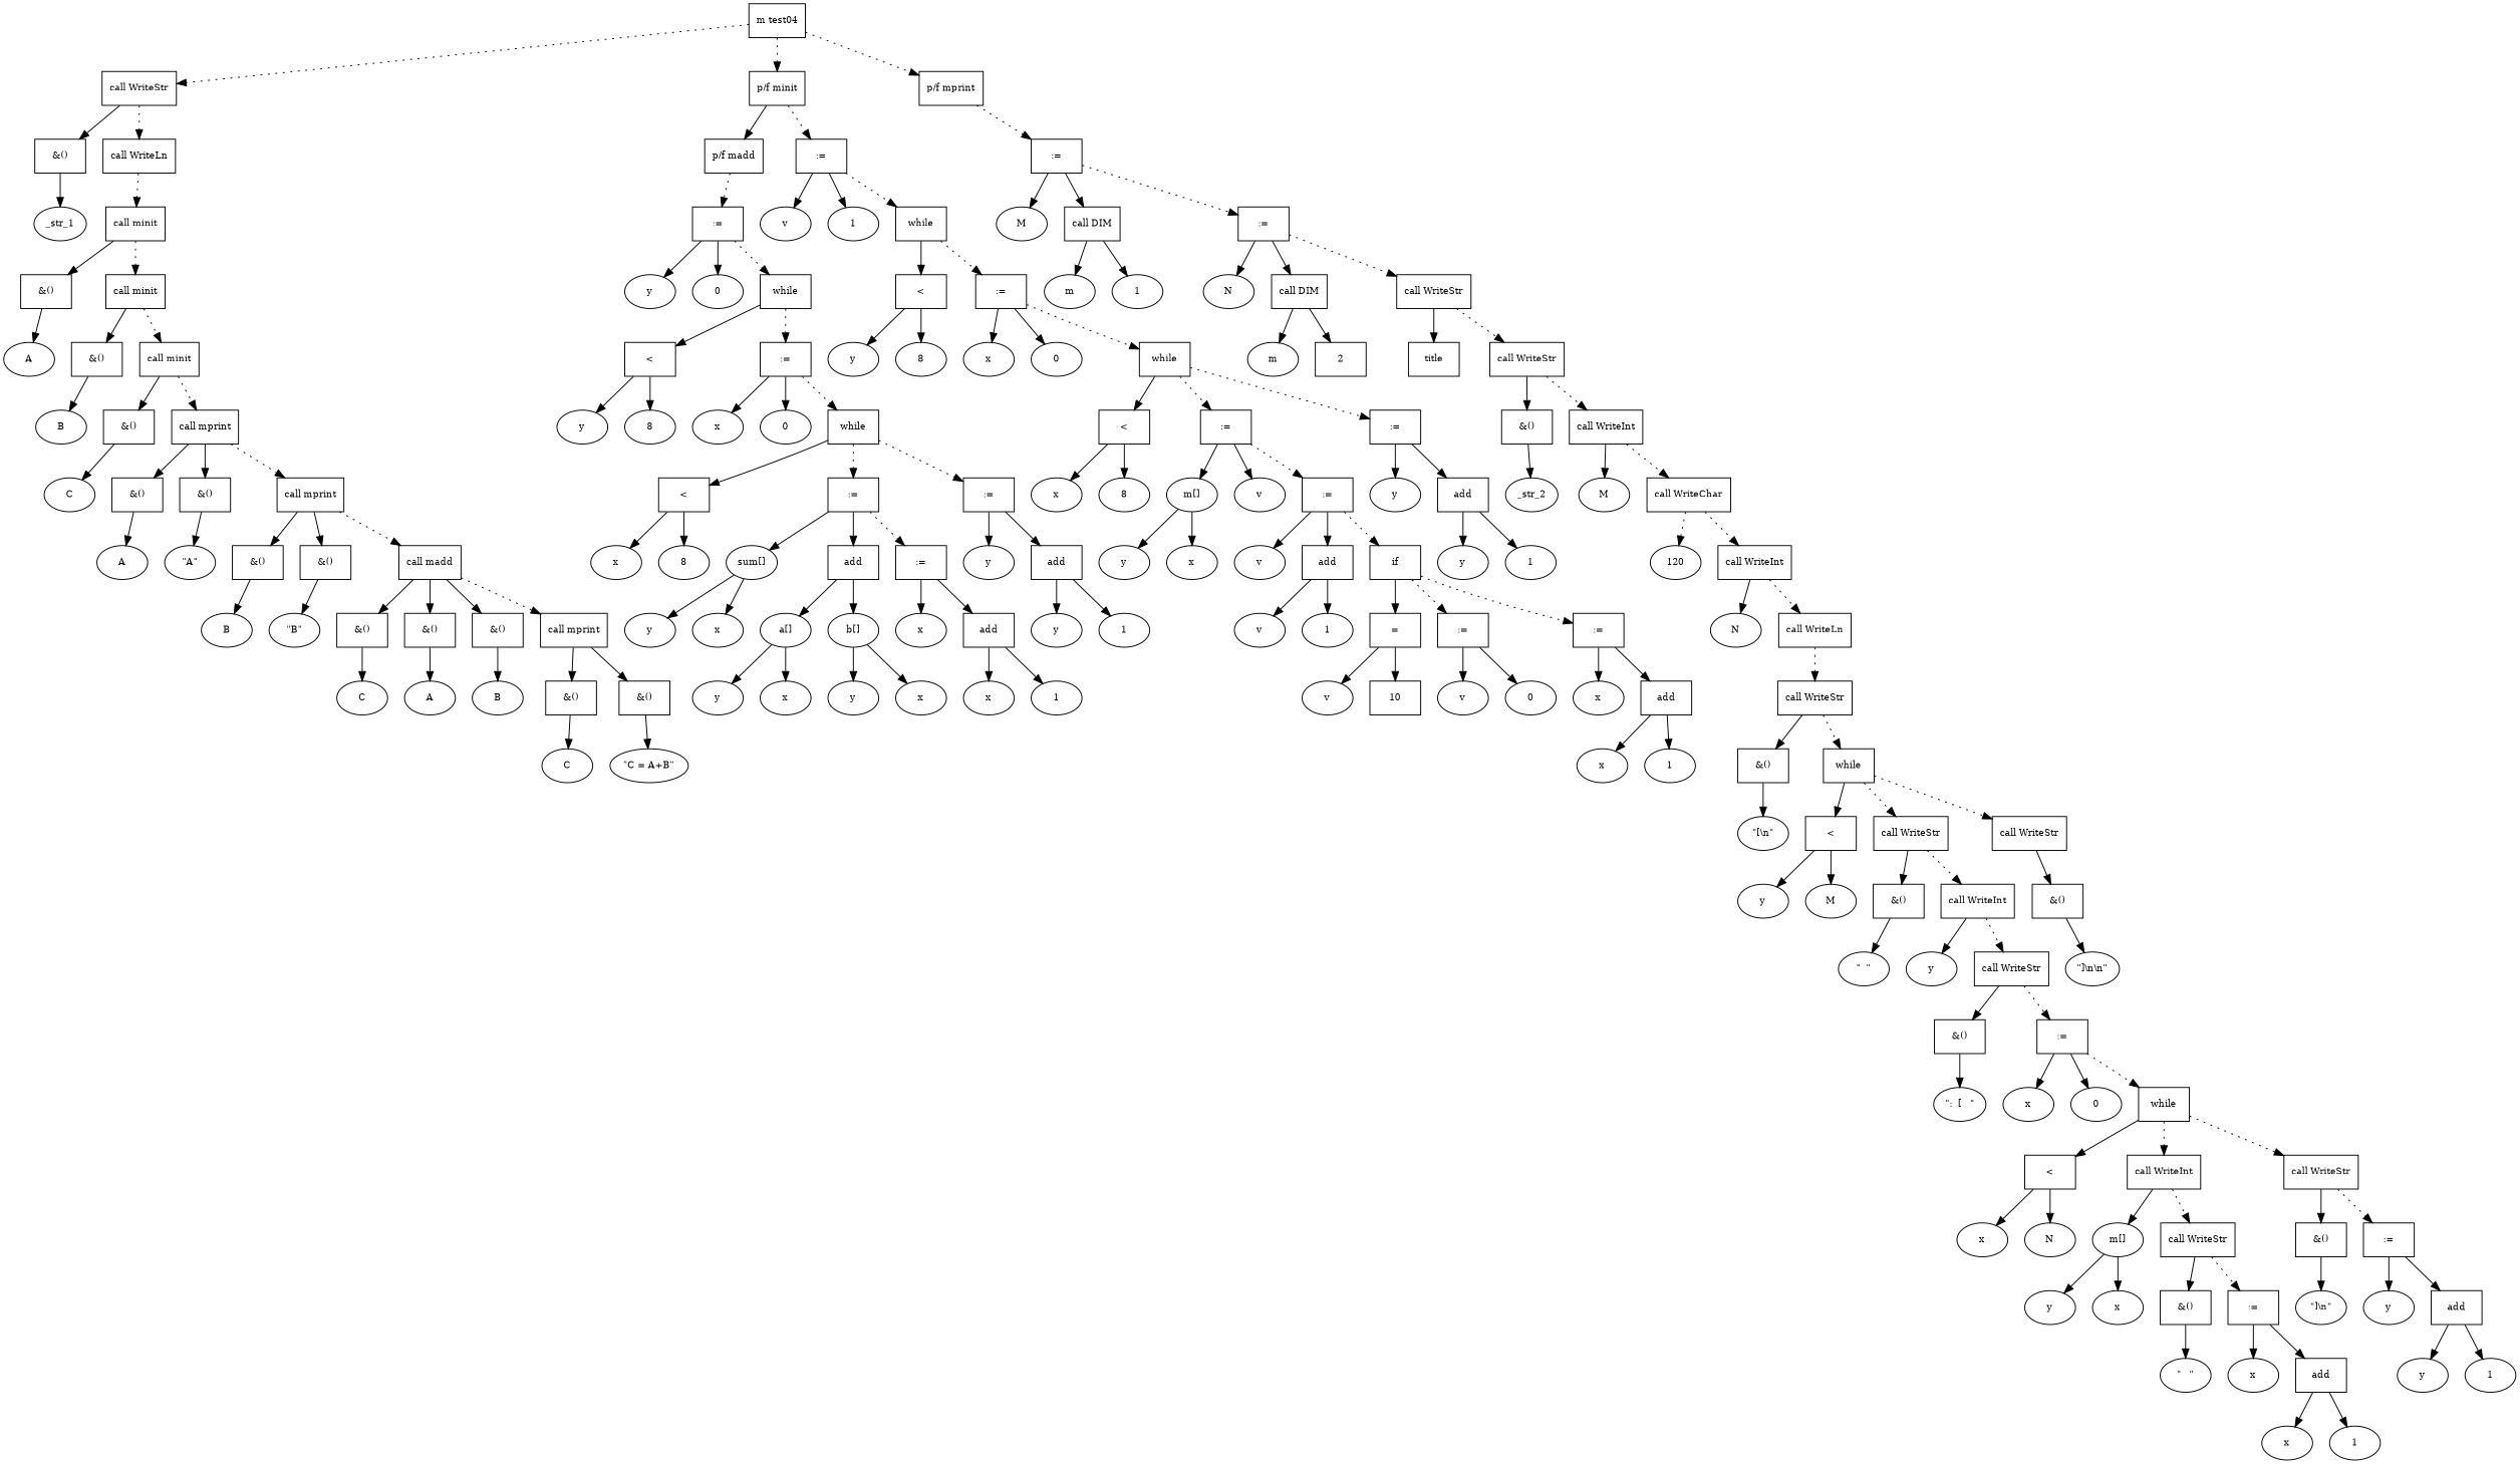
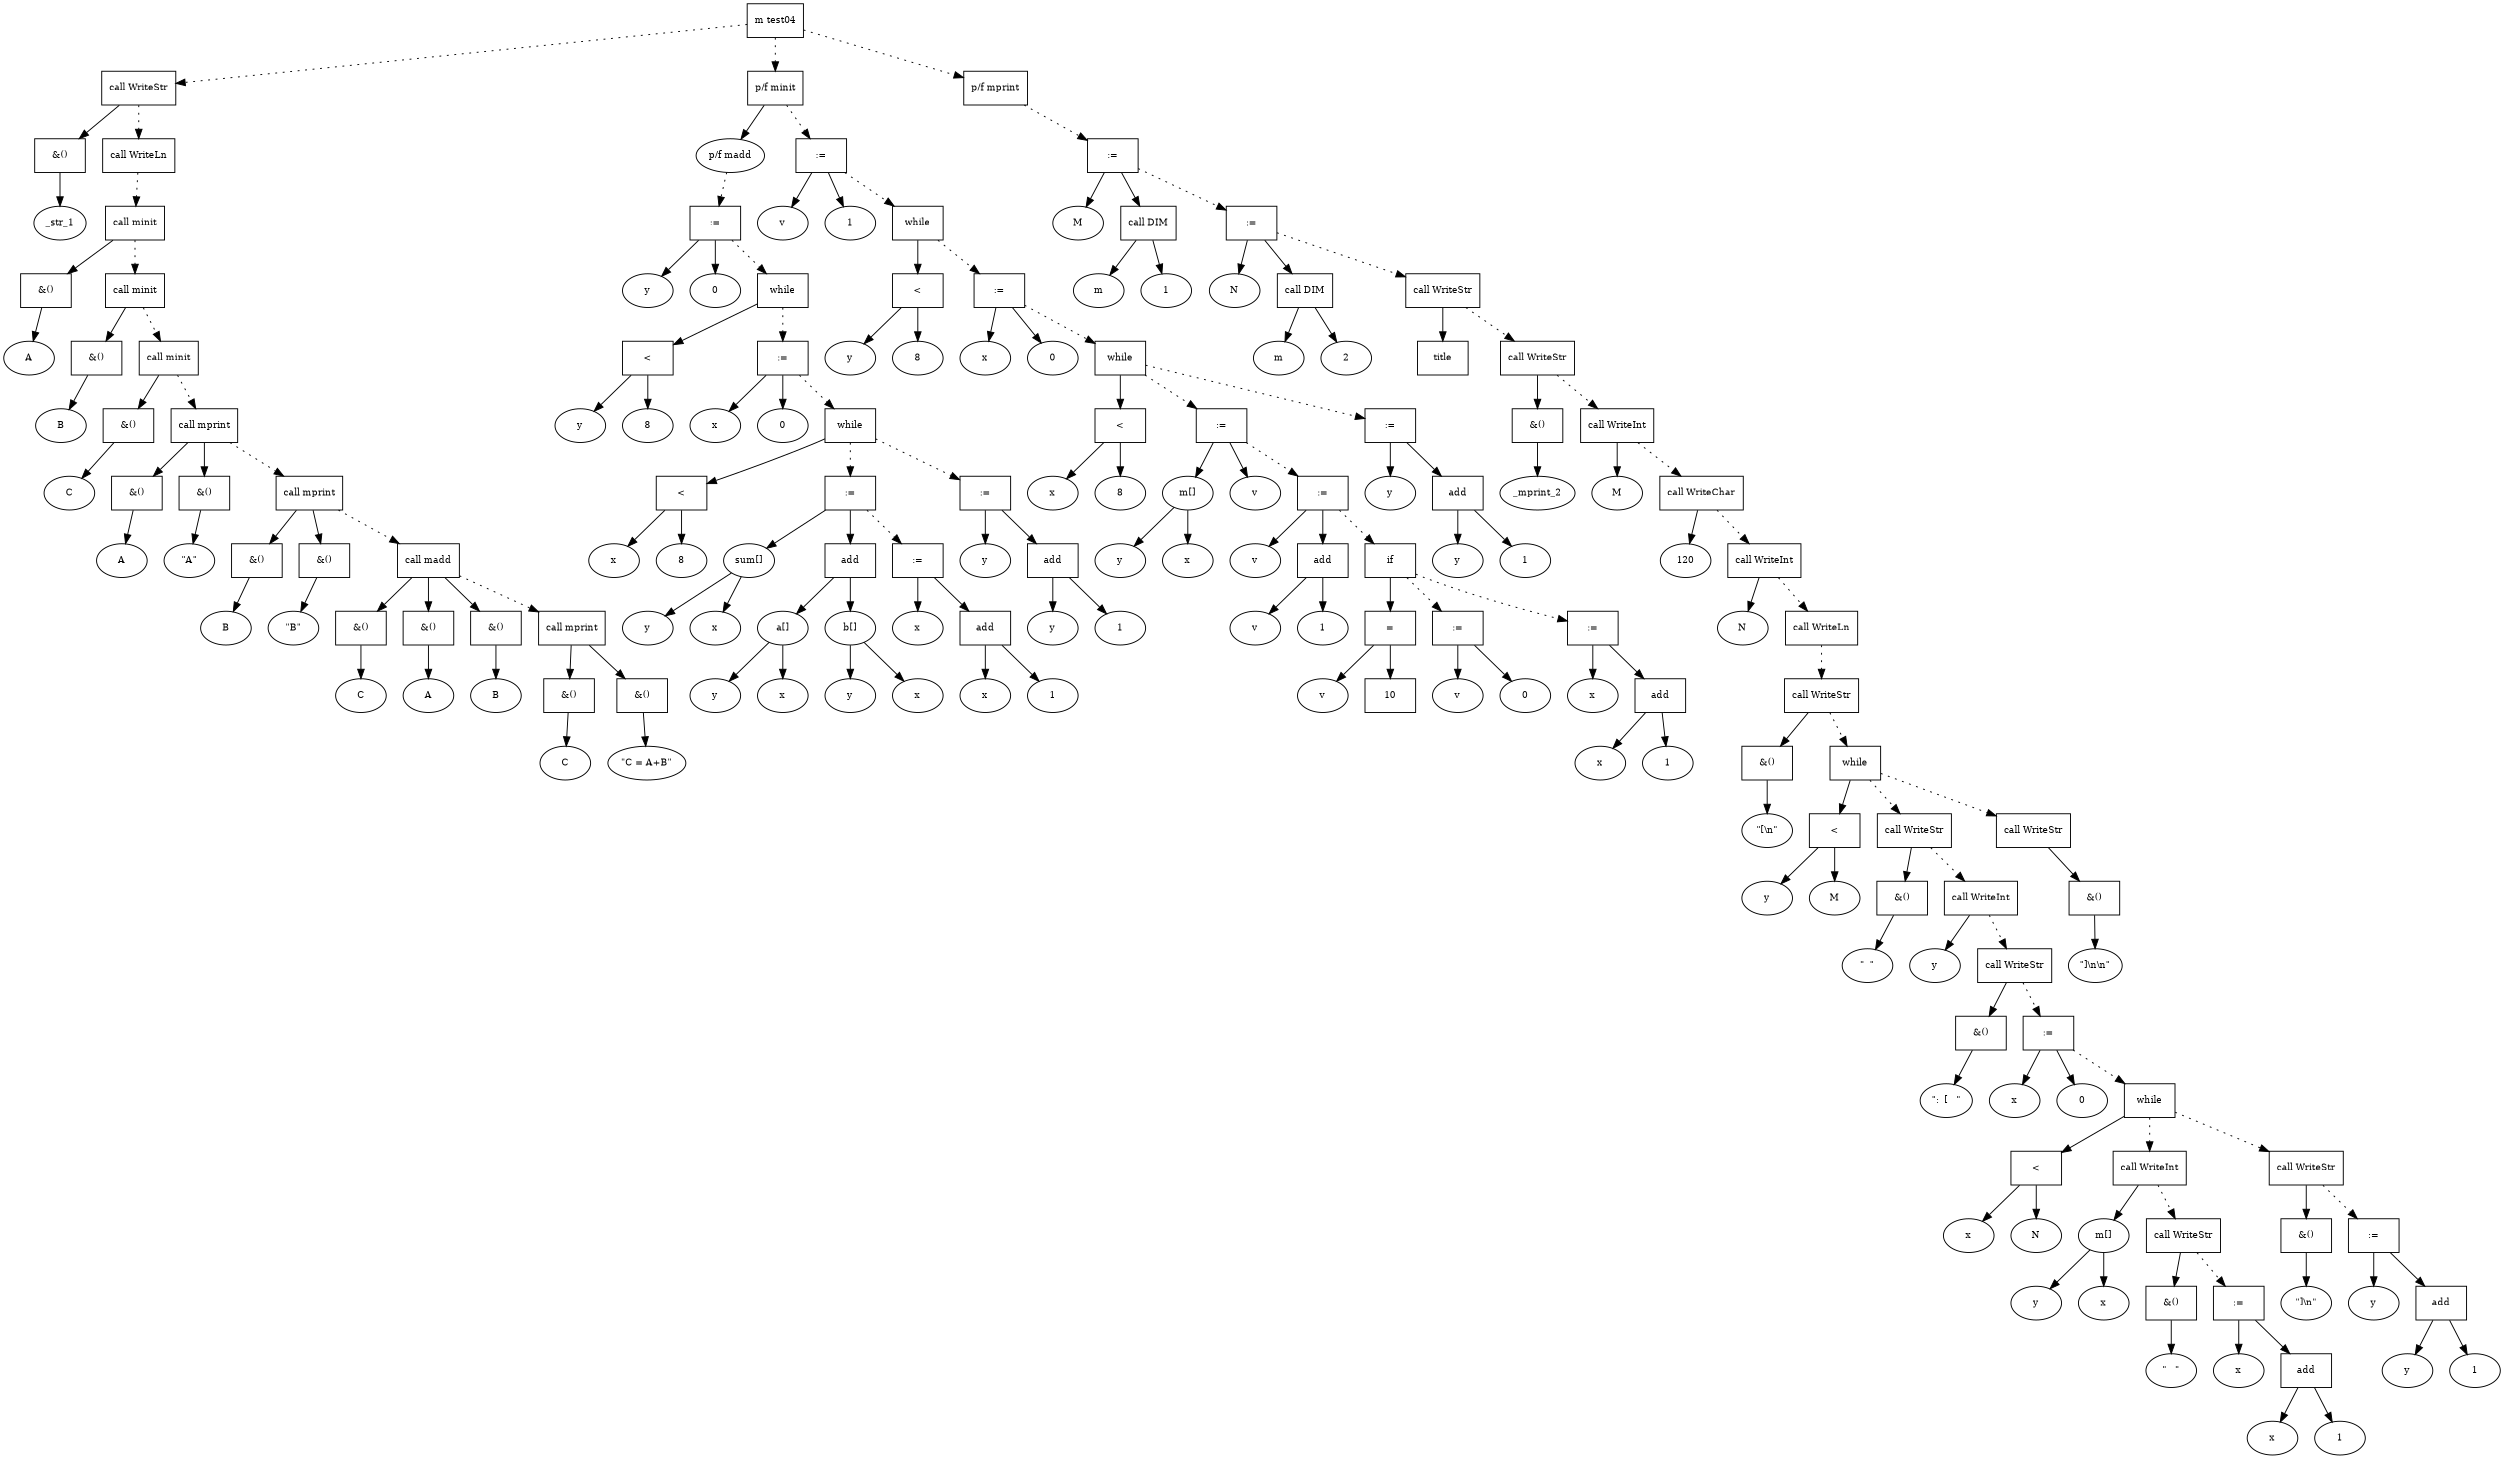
  digraph {
    fontname="DejaVu Serif"
    fontsize=10
    node [fontname="DejaVu Serif" fontsize=10 shape=ellipse]
    edge [fontname="DejaVu Serif" fontsize=10]
    n1 [label="m test04" shape=box]
    n2 [label="call WriteStr" shape=box]
    n3 [label="p/f minit" shape=box]
    n4 [label="p/f mprint" shape=box]
    n5 [label="&()" shape=box]
    n6 [label="call WriteLn" shape=box]
-   n7 [label="p/f madd" shape=box]
+   n7 [label="p/f madd"]
    n8 [label=":=" shape=box]
    n9 [label=":=" shape=box]
    n10 [label=":=" shape=box]
    n11 [label=_str_1]
    n12 [label="call minit" shape=box]
    n13 [label="&()" shape=box]
    n14 [label="call minit" shape=box]
    n15 [label=A]
    n16 [label="&()" shape=box]
    n17 [label="call minit" shape=box]
    n18 [label=B]
    n19 [label="&()" shape=box]
    n20 [label="call mprint" shape=box]
    n21 [label=C]
    n22 [label="&()" shape=box]
    n23 [label="&()" shape=box]
    n24 [label="call mprint" shape=box]
    n25 [label=A]
    n26 [label="\"A\""]
    n27 [label="&()" shape=box]
    n28 [label="&()" shape=box]
    n29 [label="call madd" shape=box]
    n30 [label=B]
    n31 [label="\"B\""]
    n32 [label="&()" shape=box]
    n33 [label="&()" shape=box]
    n34 [label="&()" shape=box]
    n35 [label="call mprint" shape=box]
    n36 [label=C]
    n37 [label=A]
    n38 [label=B]
    n39 [label="&()" shape=box]
    n40 [label="&()" shape=box]
    n41 [label=C]
    n42 [label="\"C = A+B\""]
    n43 [label=v]
    n44 [label=1]
    n45 [label=while shape=box]
    n46 [label="<" shape=box]
    n47 [label=":=" shape=box]
    n48 [label=y]
    n49 [label=8]
    n50 [label=x]
    n51 [label=0]
    n52 [label=while shape=box]
    n53 [label="<" shape=box]
    n54 [label=":=" shape=box]
    n55 [label=":=" shape=box]
    n56 [label=x]
    n57 [label=8]
    n58 [label="m[]"]
    n59 [label=v]
    n60 [label=":=" shape=box]
    n61 [label=y]
    n62 [label=add shape=box]
    n63 [label=y]
    n64 [label=x]
    n65 [label=v]
    n66 [label=add shape=box]
    n67 [label=if shape=box]
    n68 [label=v]
    n69 [label=1]
    n70 [label="=" shape=box]
    n71 [label=":=" shape=box]
    n72 [label=":=" shape=box]
    n73 [label=v]
    n74 [label=10 shape=box]
    n75 [label=v]
    n76 [label=0]
    n77 [label=x]
    n78 [label=add shape=box]
    n79 [label=x]
    n80 [label=1]
    n81 [label=y]
    n82 [label=1]
    n83 [label=y]
    n84 [label=0]
    n85 [label=while shape=box]
    n86 [label="<" shape=box]
    n87 [label=":=" shape=box]
    n88 [label=y]
    n89 [label=8]
    n90 [label=x]
    n91 [label=0]
    n92 [label=while shape=box]
    n93 [label="<" shape=box]
    n94 [label=":=" shape=box]
    n95 [label=":=" shape=box]
    n96 [label=x]
    n97 [label=8]
    n98 [label="sum[]"]
    n99 [label=add shape=box]
    n100 [label=":=" shape=box]
    n101 [label=y]
    n102 [label=add shape=box]
    n103 [label=y]
    n104 [label=x]
    n105 [label="a[]"]
    n106 [label="b[]"]
    n107 [label=x]
    n108 [label=add shape=box]
    n109 [label=y]
    n110 [label=x]
    n111 [label=y]
    n112 [label=x]
    n113 [label=x]
    n114 [label=1]
    n115 [label=y]
    n116 [label=1]
    n117 [label=M]
    n118 [label="call DIM" shape=box]
    n119 [label=":=" shape=box]
    n120 [label=m]
    n121 [label=1]
    n122 [label=N]
    n123 [label="call DIM" shape=box]
    n124 [label="call WriteStr" shape=box]
    n125 [label=m]
-   n126 [label=2 shape=box]
+   n126 [label=2]
    n127 [label=title shape=box]
    n128 [label="call WriteStr" shape=box]
    n129 [label="&()" shape=box]
    n130 [label="call WriteInt" shape=box]
-   n131 [label=_str_2]
+   n131 [label=_mprint_2]
    n132 [label=M]
    n133 [label="call WriteChar" shape=box]
    n134 [label=120]
    n135 [label="call WriteInt" shape=box]
    n136 [label=N]
    n137 [label="call WriteLn" shape=box]
    n138 [label="call WriteStr" shape=box]
    n139 [label="&()" shape=box]
    n140 [label=while shape=box]
    n141 [label="\"[\\n\""]
    n142 [label="<" shape=box]
    n143 [label="call WriteStr" shape=box]
    n144 [label="call WriteStr" shape=box]
    n145 [label=y]
    n146 [label=M]
    n147 [label="&()" shape=box]
    n148 [label="call WriteInt" shape=box]
    n149 [label="&()" shape=box]
    n150 [label="\"  \""]
    n151 [label=y]
    n152 [label="call WriteStr" shape=box]
    n153 [label="&()" shape=box]
    n154 [label=":=" shape=box]
    n155 [label="\":  [   \""]
    n156 [label=x]
    n157 [label=0]
    n158 [label=while shape=box]
    n159 [label="<" shape=box]
    n160 [label="call WriteInt" shape=box]
    n161 [label="call WriteStr" shape=box]
    n162 [label=x]
    n163 [label=N]
    n164 [label="m[]"]
    n165 [label="call WriteStr" shape=box]
    n166 [label="&()" shape=box]
    n167 [label=":=" shape=box]
    n168 [label=y]
    n169 [label=x]
    n170 [label="&()" shape=box]
    n171 [label=":=" shape=box]
    n172 [label="\"   \""]
    n173 [label=x]
    n174 [label=add shape=box]
    n175 [label=x]
    n176 [label=1]
    n177 [label="\"]\\n\""]
    n178 [label=y]
    n179 [label=add shape=box]
    n180 [label=y]
    n181 [label=1]
    n182 [label="\"]\\n\\n\""]
    n1 -> n2 [style=dotted]
    n1 -> n3 [style=dotted]
    n1 -> n4 [style=dotted]
    n2 -> n5
    n2 -> n6 [style=dotted]
    n3 -> n7
    n3 -> n8 [style=dotted]
    n4 -> n10 [style=dotted]
    n5 -> n11
    n6 -> n12 [style=dotted]
    n7 -> n9 [style=dotted]
    n8 -> n43
    n8 -> n44
    n8 -> n45 [style=dotted]
    n9 -> n83
    n9 -> n84
    n9 -> n85 [style=dotted]
    n10 -> n117
    n10 -> n118
    n10 -> n119 [style=dotted]
    n12 -> n13
    n12 -> n14 [style=dotted]
    n13 -> n15
    n14 -> n16
    n14 -> n17 [style=dotted]
    n16 -> n18
    n17 -> n19
    n17 -> n20 [style=dotted]
    n19 -> n21
    n20 -> n22
    n20 -> n23
    n20 -> n24 [style=dotted]
    n22 -> n25
    n23 -> n26
    n24 -> n27
    n24 -> n28
    n24 -> n29 [style=dotted]
    n27 -> n30
    n28 -> n31
    n29 -> n32
    n29 -> n33
    n29 -> n34
    n29 -> n35 [style=dotted]
    n32 -> n36
    n33 -> n37
    n34 -> n38
    n35 -> n39
    n35 -> n40
    n39 -> n41
    n40 -> n42
    n45 -> n46
    n45 -> n47 [style=dotted]
    n46 -> n48
    n46 -> n49
    n47 -> n50
    n47 -> n51
    n47 -> n52 [style=dotted]
    n52 -> n53
    n52 -> n54 [style=dotted]
    n52 -> n55 [style=dotted]
    n53 -> n56
    n53 -> n57
    n54 -> n58
    n54 -> n59
    n54 -> n60 [style=dotted]
    n55 -> n61
    n55 -> n62
    n58 -> n63
    n58 -> n64
    n60 -> n65
    n60 -> n66
    n60 -> n67 [style=dotted]
    n62 -> n81
    n62 -> n82
    n66 -> n68
    n66 -> n69
    n67 -> n70
    n67 -> n71 [style=dotted]
    n67 -> n72 [style=dotted]
    n70 -> n73
    n70 -> n74
    n71 -> n75
    n71 -> n76
    n72 -> n77
    n72 -> n78
    n78 -> n79
    n78 -> n80
    n85 -> n86
    n85 -> n87 [style=dotted]
    n86 -> n88
    n86 -> n89
    n87 -> n90
    n87 -> n91
    n87 -> n92 [style=dotted]
    n92 -> n93
    n92 -> n94 [style=dotted]
    n92 -> n95 [style=dotted]
    n93 -> n96
    n93 -> n97
    n94 -> n98
    n94 -> n99
    n94 -> n100 [style=dotted]
    n95 -> n101
    n95 -> n102
    n98 -> n103
    n98 -> n104
    n99 -> n105
    n99 -> n106
    n100 -> n107
    n100 -> n108
    n102 -> n115
    n102 -> n116
    n105 -> n109
    n105 -> n110
    n106 -> n111
    n106 -> n112
    n108 -> n113
    n108 -> n114
    n118 -> n120
    n118 -> n121
    n119 -> n122
    n119 -> n123
    n119 -> n124 [style=dotted]
    n123 -> n125
    n123 -> n126
    n124 -> n127
    n124 -> n128 [style=dotted]
    n128 -> n129
    n128 -> n130 [style=dotted]
    n129 -> n131
    n130 -> n132
    n130 -> n133 [style=dotted]
-   n133 -> n134 [style=dotted]
+   n133 -> n134
    n133 -> n135 [style=dotted]
    n135 -> n136
    n135 -> n137 [style=dotted]
    n137 -> n138 [style=dotted]
    n138 -> n139
    n138 -> n140 [style=dotted]
    n139 -> n141
    n140 -> n142
    n140 -> n143 [style=dotted]
    n140 -> n144 [style=dotted]
    n142 -> n145
    n142 -> n146
    n143 -> n147
    n143 -> n148 [style=dotted]
    n144 -> n149
    n147 -> n150
    n148 -> n151
    n148 -> n152 [style=dotted]
    n149 -> n182
    n152 -> n153
    n152 -> n154 [style=dotted]
    n153 -> n155
    n154 -> n156
    n154 -> n157
    n154 -> n158 [style=dotted]
    n158 -> n159
    n158 -> n160 [style=dotted]
    n158 -> n161 [style=dotted]
    n159 -> n162
    n159 -> n163
    n160 -> n164
    n160 -> n165 [style=dotted]
    n161 -> n166
    n161 -> n167 [style=dotted]
    n164 -> n168
    n164 -> n169
    n165 -> n170
    n165 -> n171 [style=dotted]
    n166 -> n177
    n167 -> n178
    n167 -> n179
    n170 -> n172
    n171 -> n173
    n171 -> n174
    n174 -> n175
    n174 -> n176
    n179 -> n180
    n179 -> n181
  }
